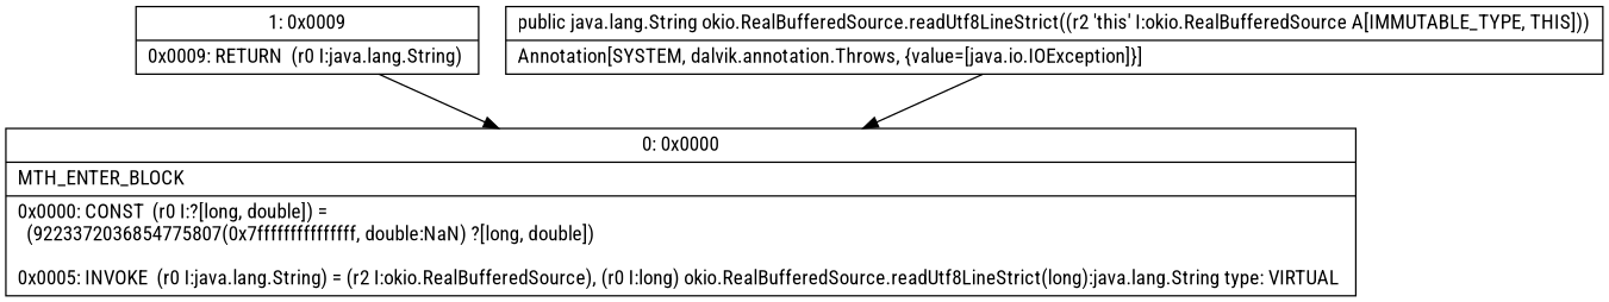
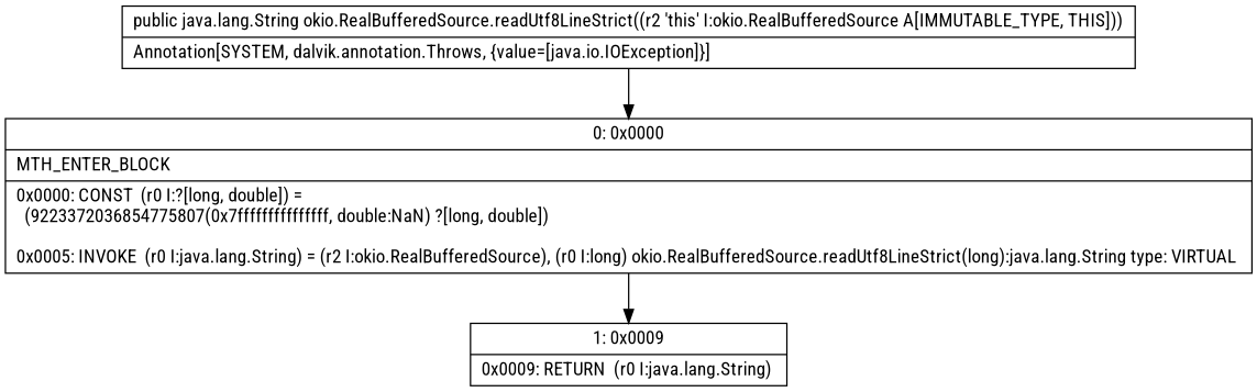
  digraph {
    fontname="Roboto Condensed"
    node [shape=record fontname="Roboto Condensed"]
    edge [fontname="Roboto Condensed"]
    n1 [label="{0\:\ 0x0000|MTH_ENTER_BLOCK\l|0x0000: CONST  (r0 I:?[long, double]) = \l  (9223372036854775807(0x7fffffffffffffff, double:NaN) ?[long, double])\l \l0x0005: INVOKE  (r0 I:java.lang.String) = (r2 I:okio.RealBufferedSource), (r0 I:long) okio.RealBufferedSource.readUtf8LineStrict(long):java.lang.String type: VIRTUAL \l}"]
    n2 [label="{1\:\ 0x0009|0x0009: RETURN  (r0 I:java.lang.String) \l}"]
    n3 [label="{public java.lang.String okio.RealBufferedSource.readUtf8LineStrict((r2 'this' I:okio.RealBufferedSource A[IMMUTABLE_TYPE, THIS]))  | Annotation[SYSTEM, dalvik.annotation.Throws, \{value=[java.io.IOException]\}]\l}"]
-   n2 -> n1
+   n1 -> n2
    n3 -> n1
  }
